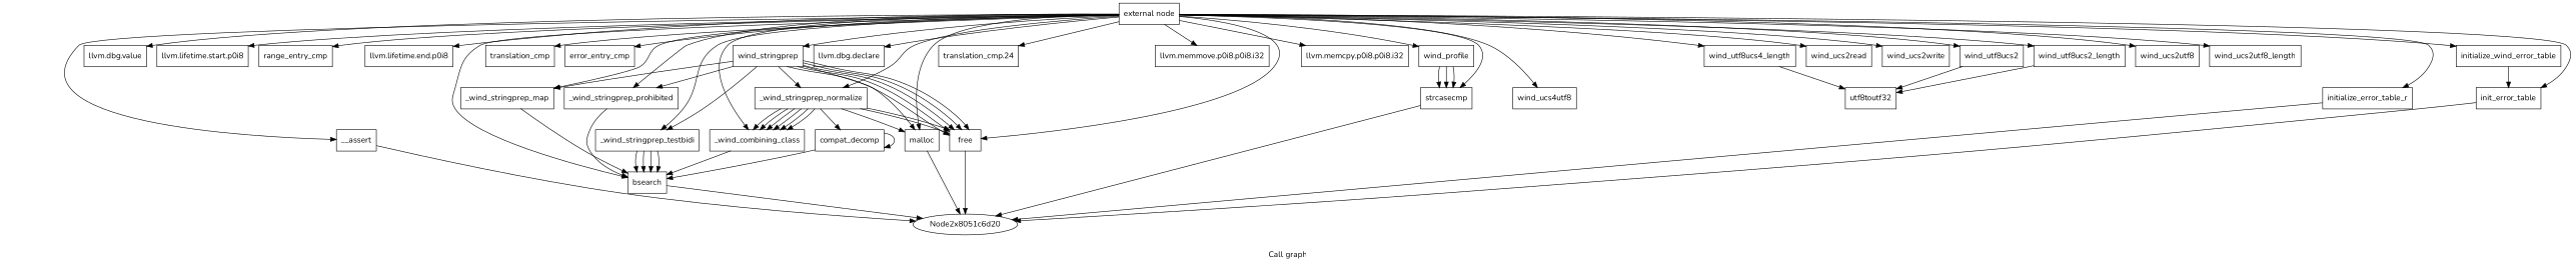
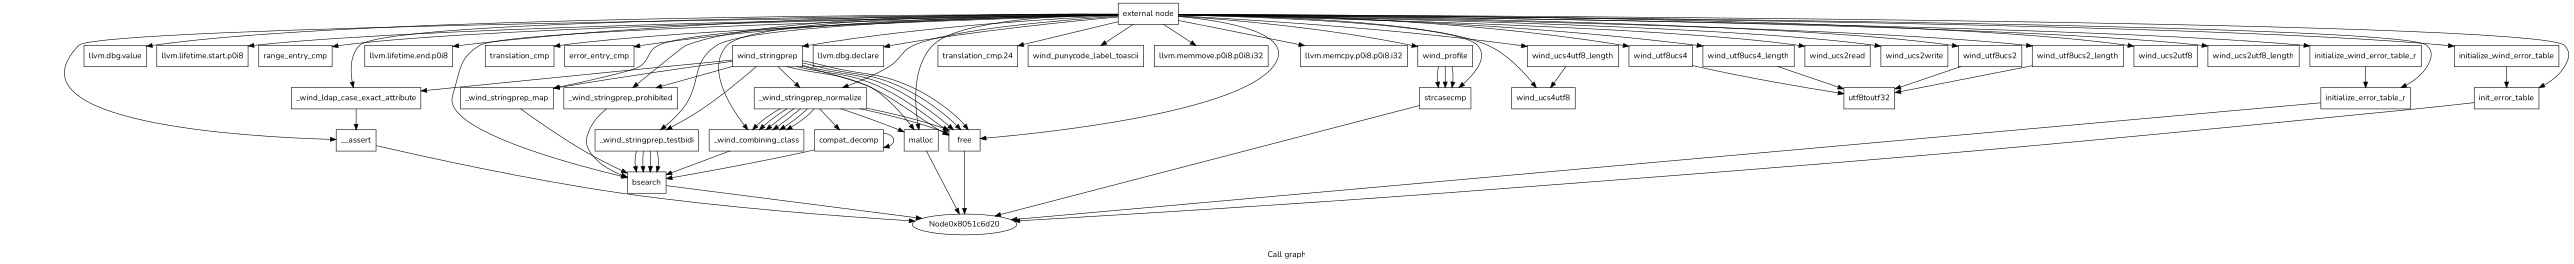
  digraph {
    fontname=Nunito
    label="Call graph"
    node [fontname=Nunito shape=record]
    edge [fontname=Nunito]
    n1 [label="{external node}"]
    n2 [label="{_wind_stringprep_testbidi}"]
    n3 [label="{llvm.dbg.value}"]
    n4 [label="{llvm.lifetime.start.p0i8}"]
    n5 [label="{range_entry_cmp}"]
    n6 [label="{bsearch}"]
    n7 [label="{llvm.lifetime.end.p0i8}"]
    n8 [label="{_wind_combining_class}"]
    n9 [label="{translation_cmp}"]
    n10 [label="{error_entry_cmp}"]
    n11 [label="{_wind_stringprep_prohibited}"]
+   n12 [label="{_wind_ldap_case_exact_attribute}"]
    n13 [label="{__assert}"]
    n14 [label="{_wind_stringprep_map}"]
    n15 [label="{_wind_stringprep_normalize}"]
    n16 [label="{llvm.dbg.declare}"]
    n17 [label="{malloc}"]
    n18 [label="{free}"]
    n19 [label="{translation_cmp.24}"]
+   n20 [label="{wind_punycode_label_toascii}"]
    n21 [label="{llvm.memmove.p0i8.p0i8.i32}"]
    n22 [label="{wind_stringprep}"]
    n23 [label="{llvm.memcpy.p0i8.p0i8.i32}"]
    n24 [label="{wind_profile}"]
    n25 [label="{strcasecmp}"]
+   n26 [label="{wind_utf8ucs4}"]
    n27 [label="{wind_utf8ucs4_length}"]
    n28 [label="{wind_ucs4utf8}"]
+   n29 [label="{wind_ucs4utf8_length}"]
    n30 [label="{wind_ucs2read}"]
    n31 [label="{wind_ucs2write}"]
    n32 [label="{wind_utf8ucs2}"]
    n33 [label="{wind_utf8ucs2_length}"]
    n34 [label="{wind_ucs2utf8}"]
    n35 [label="{wind_ucs2utf8_length}"]
+   n36 [label="{initialize_wind_error_table_r}"]
    n37 [label="{initialize_error_table_r}"]
    n38 [label="{initialize_wind_error_table}"]
    n39 [label="{init_error_table}"]
-   Node0x8051c6d20 [label=Node2x8051c6d20 shape=""]
+   Node0x8051c6d20 [shape=""]
    n41 [label="{compat_decomp}"]
    n42 [label="{utf8toutf32}"]
    n1 -> n2
    n1 -> n3
    n1 -> n4
    n1 -> n5
    n1 -> n6
    n1 -> n7
    n1 -> n8
    n1 -> n9
    n1 -> n10
    n1 -> n11
+   n1 -> n12
    n1 -> n13
    n1 -> n14
    n1 -> n15
    n1 -> n16
    n1 -> n17
    n1 -> n18
    n1 -> n19
+   n1 -> n20
    n1 -> n21
    n1 -> n22
    n1 -> n23
    n1 -> n24
    n1 -> n25
+   n1 -> n26
    n1 -> n27
    n1 -> n28
+   n1 -> n29
    n1 -> n30
    n1 -> n31
    n1 -> n32
    n1 -> n33
    n1 -> n34
    n1 -> n35
+   n1 -> n36
    n1 -> n37
    n1 -> n38
    n1 -> n39
    n2 -> n6
    n2 -> n6
    n2 -> n6
    n2 -> n6
    n6 -> Node0x8051c6d20
    n8 -> n6
    n11 -> n6
+   n12 -> n13
    n13 -> Node0x8051c6d20
    n14 -> n6
    n15 -> n8
    n15 -> n8
    n15 -> n8
    n15 -> n8
    n15 -> n8
    n15 -> n8
    n15 -> n17
    n15 -> n18
    n15 -> n18
    n15 -> n41
    n17 -> Node0x8051c6d20
    n18 -> Node0x8051c6d20
    n22 -> n2
    n22 -> n11
+   n22 -> n12
    n22 -> n14
    n22 -> n15
    n22 -> n17
    n22 -> n18
    n22 -> n18
    n22 -> n18
    n22 -> n18
    n22 -> n18
    n24 -> n25
    n24 -> n25
    n24 -> n25
    n25 -> Node0x8051c6d20
+   n26 -> n42
    n27 -> n42
+   n29 -> n28
    n32 -> n42
    n33 -> n42
+   n36 -> n37
    n37 -> Node0x8051c6d20
    n38 -> n39
    n39 -> Node0x8051c6d20
    n41 -> n6
    n41 -> n41
  }
